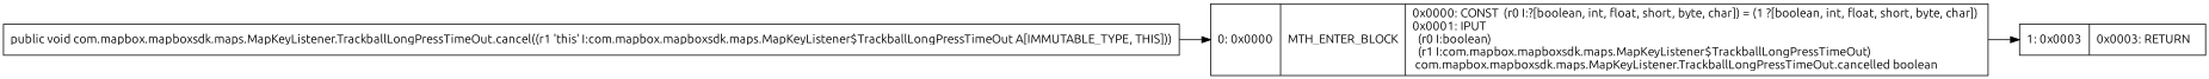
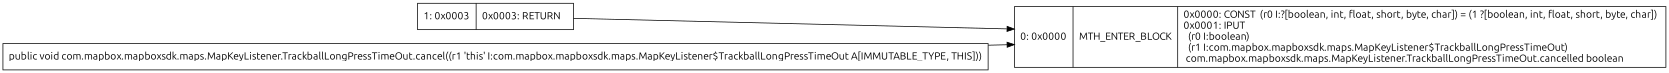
  digraph {
    rankdir=LR
    fontname=Ubuntu
    node [shape=record fontname=Ubuntu]
    edge [fontname=Ubuntu]
    n1 [label="{0\:\ 0x0000|MTH_ENTER_BLOCK\l|0x0000: CONST  (r0 I:?[boolean, int, float, short, byte, char]) = (1 ?[boolean, int, float, short, byte, char]) \l0x0001: IPUT  \l  (r0 I:boolean)\l  (r1 I:com.mapbox.mapboxsdk.maps.MapKeyListener$TrackballLongPressTimeOut)\l com.mapbox.mapboxsdk.maps.MapKeyListener.TrackballLongPressTimeOut.cancelled boolean \l}"]
    n2 [label="{1\:\ 0x0003|0x0003: RETURN   \l}"]
    n3 [label="{public void com.mapbox.mapboxsdk.maps.MapKeyListener.TrackballLongPressTimeOut.cancel((r1 'this' I:com.mapbox.mapboxsdk.maps.MapKeyListener$TrackballLongPressTimeOut A[IMMUTABLE_TYPE, THIS])) }"]
-   n1 -> n2
+   n2 -> n1
    n3 -> n1
  }
